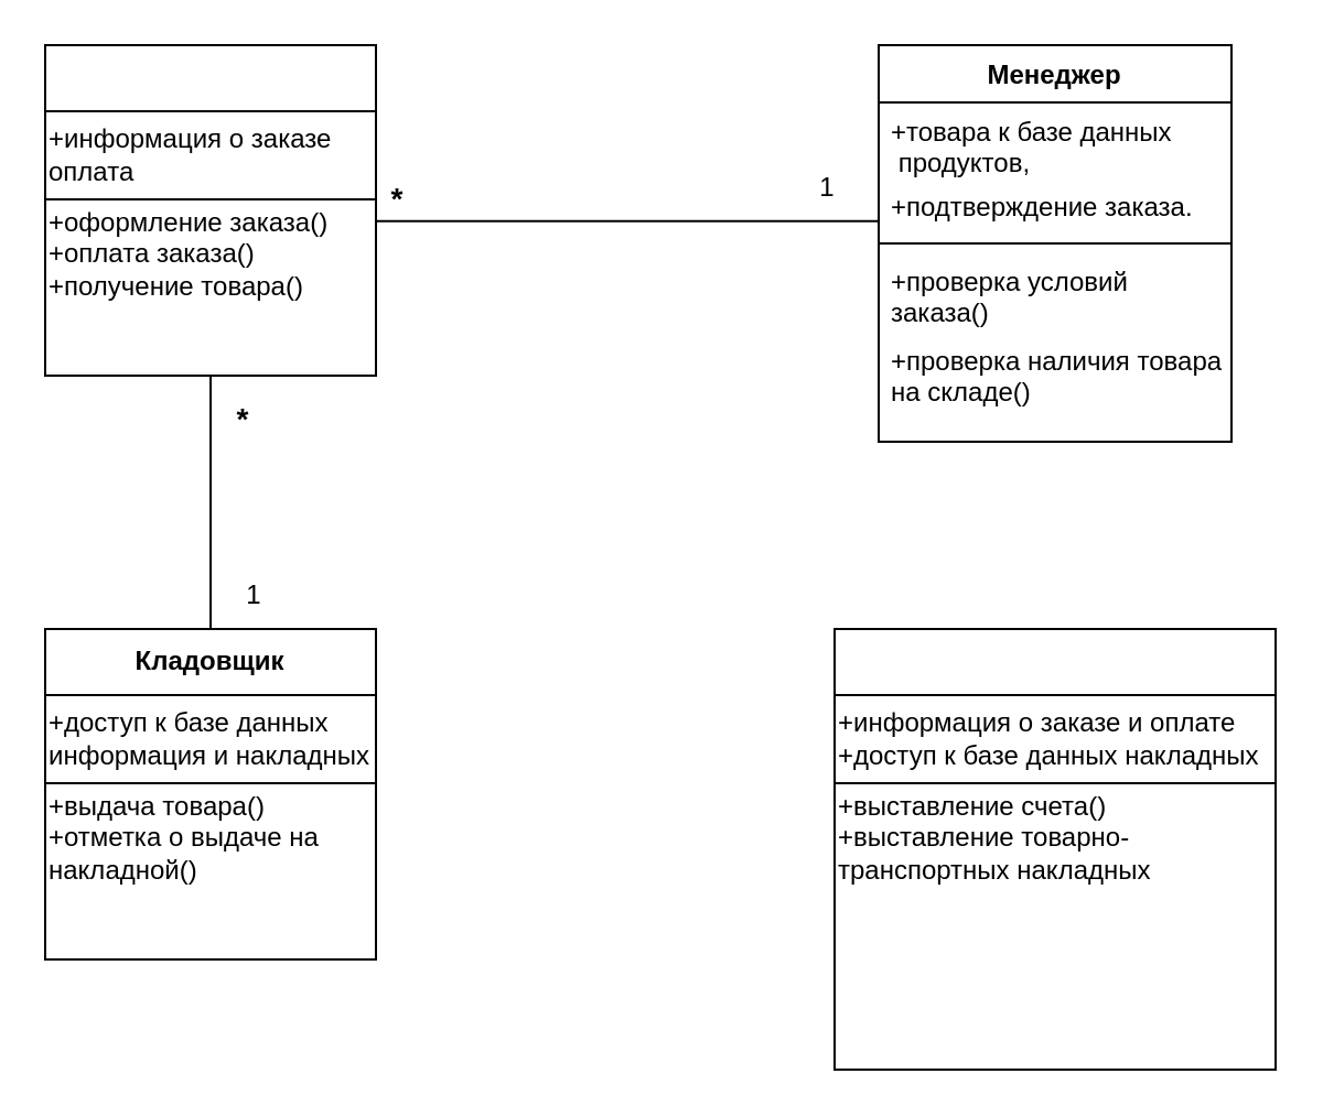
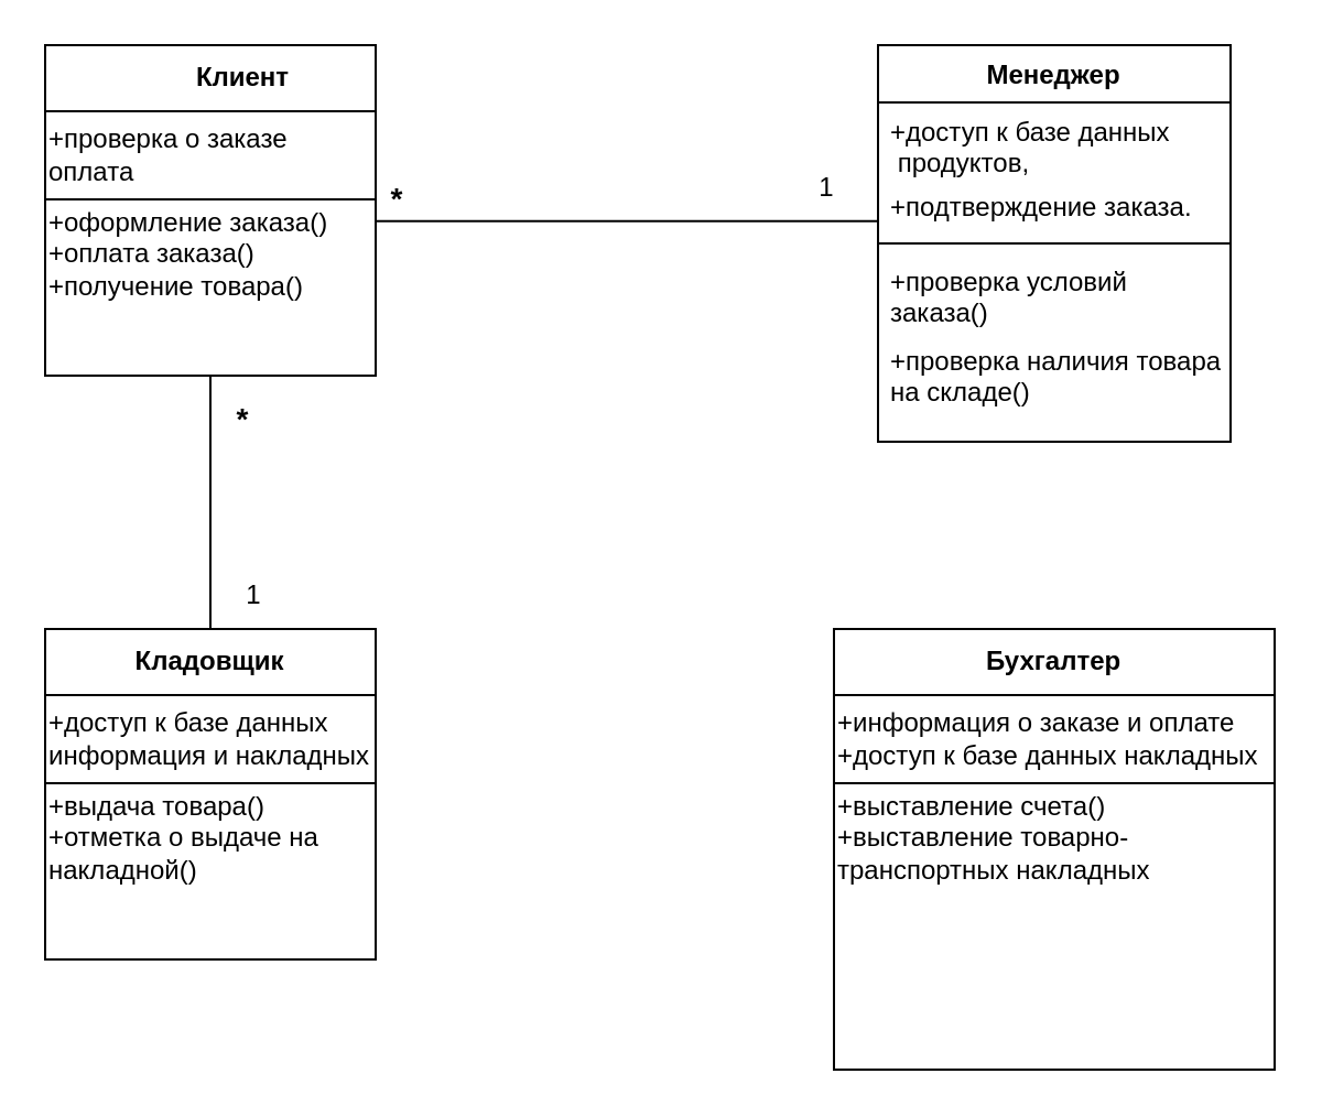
  <mxCell id="0" />
  <mxCell id="1" parent="0" />
  <mxCell id="2" value="Менеджер" style="swimlane;fontStyle=1;align=center;verticalAlign=top;childLayout=stackLayout;horizontal=1;startSize=26;horizontalStack=0;resizeParent=1;resizeLast=0;collapsible=1;marginBottom=0;rounded=0;shadow=0;strokeWidth=1;" parent="1" vertex="1"><mxGeometry x="398" y="20" width="160" height="180" as="geometry"><mxRectangle x="550" y="140" width="160" height="26" as="alternateBounds" /></mxGeometry></mxCell>
- <mxCell id="3" value="+товара к базе данных&#10; продуктов," style="text;align=left;verticalAlign=top;spacingLeft=4;spacingRight=4;overflow=hidden;rotatable=0;points=[[0,0.5],[1,0.5]];portConstraint=eastwest;" parent="2" vertex="1"><mxGeometry y="26" width="160" height="34" as="geometry" /></mxCell>
+ <mxCell id="3" value="+доступ к базе данных&#10; продуктов," style="text;align=left;verticalAlign=top;spacingLeft=4;spacingRight=4;overflow=hidden;rotatable=0;points=[[0,0.5],[1,0.5]];portConstraint=eastwest;" parent="2" vertex="1"><mxGeometry y="26" width="160" height="34" as="geometry" /></mxCell>
  <mxCell id="4" value="+подтверждение заказа." style="text;align=left;verticalAlign=top;spacingLeft=4;spacingRight=4;overflow=hidden;rotatable=0;points=[[0,0.5],[1,0.5]];portConstraint=eastwest;rounded=0;shadow=0;html=0;" parent="2" vertex="1"><mxGeometry y="60" width="160" height="26" as="geometry" /></mxCell>
  <mxCell id="5" value="" style="line;html=1;strokeWidth=1;align=left;verticalAlign=middle;spacingTop=-1;spacingLeft=3;spacingRight=3;rotatable=0;labelPosition=right;points=[];portConstraint=eastwest;" parent="2" vertex="1"><mxGeometry y="86" width="160" height="8" as="geometry" /></mxCell>
  <mxCell id="6" value="+проверка условий&#10;заказа()" style="text;align=left;verticalAlign=top;spacingLeft=4;spacingRight=4;overflow=hidden;rotatable=0;points=[[0,0.5],[1,0.5]];portConstraint=eastwest;" parent="2" vertex="1"><mxGeometry y="94" width="160" height="36" as="geometry" /></mxCell>
  <mxCell id="7" value="+проверка наличия товара&#10;на складе()" style="text;align=left;verticalAlign=top;spacingLeft=4;spacingRight=4;overflow=hidden;rotatable=0;points=[[0,0.5],[1,0.5]];portConstraint=eastwest;" parent="2" vertex="1"><mxGeometry y="130" width="160" height="40" as="geometry" /></mxCell>
  <mxCell id="8" value="&lt;div style=&quot;text-align: left;&quot;&gt;&lt;br&gt;&lt;/div&gt;" style="whiteSpace=wrap;html=1;aspect=fixed;" vertex="1" parent="1"><mxGeometry x="20" y="20" width="150" height="150" as="geometry" /></mxCell>
- <mxCell id="10" value="+информация о заказе&lt;br&gt;оплата&amp;nbsp;" style="text;html=1;strokeColor=none;fillColor=none;align=left;verticalAlign=middle;whiteSpace=wrap;rounded=0;" vertex="1" parent="1"><mxGeometry x="20" y="50" width="150" height="40" as="geometry" /></mxCell>
+ <mxCell id="9" value="&lt;b&gt;Клиент&lt;/b&gt;" style="text;html=1;strokeColor=none;fillColor=none;align=center;verticalAlign=middle;whiteSpace=wrap;rounded=0;" vertex="1" parent="1"><mxGeometry x="80" y="20" width="60" height="30" as="geometry" /></mxCell>
+ <mxCell id="10" value="+проверка о заказе&lt;br&gt;оплата&amp;nbsp;" style="text;html=1;strokeColor=none;fillColor=none;align=left;verticalAlign=middle;whiteSpace=wrap;rounded=0;" vertex="1" parent="1"><mxGeometry x="20" y="50" width="150" height="40" as="geometry" /></mxCell>
  <mxCell id="11" value="+оформление заказа()&lt;br&gt;+оплата заказа()&lt;br&gt;+получение товара()" style="text;html=1;strokeColor=none;fillColor=none;align=left;verticalAlign=middle;whiteSpace=wrap;rounded=0;" vertex="1" parent="1"><mxGeometry x="20" y="90" width="150" height="50" as="geometry" /></mxCell>
  <mxCell id="12" value="" style="endArrow=none;html=1;rounded=0;exitX=0;exitY=0;exitDx=0;exitDy=0;" edge="1" parent="1" source="10"><mxGeometry width="50" height="50" relative="1" as="geometry"><mxPoint x="50" y="100" as="sourcePoint" /><mxPoint x="170" y="50" as="targetPoint" /></mxGeometry></mxCell>
  <mxCell id="13" value="" style="endArrow=none;html=1;rounded=0;exitX=0;exitY=0;exitDx=0;exitDy=0;entryX=1;entryY=0;entryDx=0;entryDy=0;" edge="1" parent="1" source="11" target="11"><mxGeometry width="50" height="50" relative="1" as="geometry"><mxPoint x="90" y="100" as="sourcePoint" /><mxPoint x="140" y="50" as="targetPoint" /></mxGeometry></mxCell>
  <mxCell id="14" value="" style="endArrow=none;html=1;rounded=0;exitX=0.999;exitY=0.198;exitDx=0;exitDy=0;exitPerimeter=0;entryX=-0.003;entryY=0.766;entryDx=0;entryDy=0;entryPerimeter=0;" edge="1" parent="1" source="11" target="4"><mxGeometry width="50" height="50" relative="1" as="geometry"><mxPoint x="240" y="270" as="sourcePoint" /><mxPoint x="390" y="100" as="targetPoint" /></mxGeometry></mxCell>
  <mxCell id="15" value="1" style="text;html=1;strokeColor=none;fillColor=none;align=center;verticalAlign=middle;whiteSpace=wrap;rounded=0;" vertex="1" parent="1"><mxGeometry x="360" y="70" width="30" height="30" as="geometry" /></mxCell>
  <mxCell id="16" value="&lt;b&gt;&lt;font style=&quot;font-size: 14px;&quot;&gt;*&lt;/font&gt;&lt;/b&gt;" style="text;html=1;strokeColor=none;fillColor=none;align=center;verticalAlign=middle;whiteSpace=wrap;rounded=0;" vertex="1" parent="1"><mxGeometry x="170" y="80" width="20" height="20" as="geometry" /></mxCell>
  <mxCell id="17" value="&lt;div style=&quot;text-align: left;&quot;&gt;&lt;br&gt;&lt;/div&gt;" style="whiteSpace=wrap;html=1;aspect=fixed;" vertex="1" parent="1"><mxGeometry x="378" y="285" width="200" height="200" as="geometry" /></mxCell>
+ <mxCell id="18" value="&lt;b&gt;Бухгалтер&lt;/b&gt;" style="text;html=1;strokeColor=none;fillColor=none;align=center;verticalAlign=middle;whiteSpace=wrap;rounded=0;" vertex="1" parent="1"><mxGeometry x="448" y="285" width="60" height="30" as="geometry" /></mxCell>
  <mxCell id="19" value="+информация о заказе и оплате&lt;br&gt;+доступ к базе данных накладных&amp;nbsp;&amp;nbsp;" style="text;html=1;strokeColor=none;fillColor=none;align=left;verticalAlign=middle;whiteSpace=wrap;rounded=0;" vertex="1" parent="1"><mxGeometry x="378" y="315" width="200" height="40" as="geometry" /></mxCell>
  <mxCell id="20" value="+выставление счета()&lt;br&gt;+выставление товарно-транспортных накладных" style="text;html=1;strokeColor=none;fillColor=none;align=left;verticalAlign=middle;whiteSpace=wrap;rounded=0;" vertex="1" parent="1"><mxGeometry x="378" y="355" width="150" height="50" as="geometry" /></mxCell>
  <mxCell id="21" value="" style="endArrow=none;html=1;rounded=0;exitX=0;exitY=0;exitDx=0;exitDy=0;entryX=1;entryY=0;entryDx=0;entryDy=0;" edge="1" source="19" parent="1" target="19"><mxGeometry width="50" height="50" relative="1" as="geometry"><mxPoint x="408" y="365" as="sourcePoint" /><mxPoint x="528" y="315" as="targetPoint" /></mxGeometry></mxCell>
  <mxCell id="22" value="" style="endArrow=none;html=1;rounded=0;exitX=0;exitY=0;exitDx=0;exitDy=0;entryX=1;entryY=1;entryDx=0;entryDy=0;" edge="1" source="20" target="19" parent="1"><mxGeometry width="50" height="50" relative="1" as="geometry"><mxPoint x="448" y="365" as="sourcePoint" /><mxPoint x="498" y="315" as="targetPoint" /></mxGeometry></mxCell>
  <mxCell id="23" value="&lt;div style=&quot;text-align: left;&quot;&gt;&lt;br&gt;&lt;/div&gt;" style="whiteSpace=wrap;html=1;aspect=fixed;" vertex="1" parent="1"><mxGeometry x="20" y="285" width="150" height="150" as="geometry" /></mxCell>
  <mxCell id="24" value="&lt;b&gt;Кладовщик&lt;/b&gt;" style="text;html=1;strokeColor=none;fillColor=none;align=center;verticalAlign=middle;whiteSpace=wrap;rounded=0;" vertex="1" parent="1"><mxGeometry x="65" y="285" width="60" height="30" as="geometry" /></mxCell>
  <mxCell id="25" value="+доступ к базе данных информация и накладных" style="text;html=1;strokeColor=none;fillColor=none;align=left;verticalAlign=middle;whiteSpace=wrap;rounded=0;" vertex="1" parent="1"><mxGeometry x="20" y="315" width="150" height="40" as="geometry" /></mxCell>
  <mxCell id="26" value="+выдача товара()&lt;br&gt;+отметка о выдаче на накладной()" style="text;html=1;strokeColor=none;fillColor=none;align=left;verticalAlign=middle;whiteSpace=wrap;rounded=0;" vertex="1" parent="1"><mxGeometry x="20" y="355" width="150" height="50" as="geometry" /></mxCell>
  <mxCell id="27" value="" style="endArrow=none;html=1;rounded=0;exitX=0;exitY=0;exitDx=0;exitDy=0;" edge="1" parent="1" source="25"><mxGeometry width="50" height="50" relative="1" as="geometry"><mxPoint x="50" y="365" as="sourcePoint" /><mxPoint x="170" y="315" as="targetPoint" /></mxGeometry></mxCell>
  <mxCell id="28" value="" style="endArrow=none;html=1;rounded=0;exitX=0;exitY=0;exitDx=0;exitDy=0;entryX=1;entryY=0;entryDx=0;entryDy=0;" edge="1" parent="1" source="26" target="26"><mxGeometry width="50" height="50" relative="1" as="geometry"><mxPoint x="90" y="365" as="sourcePoint" /><mxPoint x="140" y="315" as="targetPoint" /></mxGeometry></mxCell>
  <mxCell id="29" value="" style="endArrow=none;html=1;rounded=0;entryX=0.5;entryY=1;entryDx=0;entryDy=0;exitX=0.5;exitY=0;exitDx=0;exitDy=0;" edge="1" parent="1" source="24" target="8"><mxGeometry width="50" height="50" relative="1" as="geometry"><mxPoint x="140" y="320" as="sourcePoint" /><mxPoint x="190" y="270" as="targetPoint" /></mxGeometry></mxCell>
  <mxCell id="30" value="&lt;b&gt;&lt;font style=&quot;font-size: 14px;&quot;&gt;*&lt;/font&gt;&lt;/b&gt;" style="text;html=1;strokeColor=none;fillColor=none;align=center;verticalAlign=middle;whiteSpace=wrap;rounded=0;" vertex="1" parent="1"><mxGeometry x="100" y="180" width="20" height="20" as="geometry" /></mxCell>
  <mxCell id="31" value="1" style="text;html=1;strokeColor=none;fillColor=none;align=center;verticalAlign=middle;whiteSpace=wrap;rounded=0;" vertex="1" parent="1"><mxGeometry x="100" y="255" width="30" height="30" as="geometry" /></mxCell>
